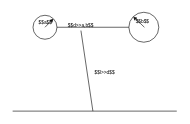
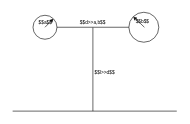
  <mxCell id="0" />
  <mxCell id="1" parent="0" />
  <mxCell id="2" value="" style="ellipse;whiteSpace=wrap;html=1;aspect=fixed;fillColor=none;" parent="1" vertex="1"><mxGeometry x="54" y="25" width="40" height="40" as="geometry" /></mxCell>
  <mxCell id="3" value="" style="ellipse;whiteSpace=wrap;html=1;aspect=fixed;fillColor=none;" parent="1" vertex="1"><mxGeometry x="214" y="20" width="50" height="50" as="geometry" /></mxCell>
  <mxCell id="4" value="" style="endArrow=classic;html=1;rounded=0;entryX=1;entryY=0;entryDx=0;entryDy=0;endSize=4;startSize=4;" parent="1" target="2" edge="1"><mxGeometry width="50" height="50" relative="1" as="geometry"><mxPoint x="74" y="45" as="sourcePoint" /><mxPoint x="94" y="35" as="targetPoint" /></mxGeometry></mxCell>
  <mxCell id="5" value="$$a$$" style="text;html=1;strokeColor=none;fillColor=none;align=center;verticalAlign=middle;whiteSpace=wrap;rounded=0;fontSize=8;" parent="1" vertex="1"><mxGeometry x="70" y="32" width="10" height="10" as="geometry" /></mxCell>
  <mxCell id="6" value="" style="endArrow=none;html=1;rounded=0;fontSize=8;startSize=4;endSize=4;exitX=1;exitY=0.5;exitDx=0;exitDy=0;entryX=0;entryY=0.5;entryDx=0;entryDy=0;" parent="1" source="2" target="3" edge="1"><mxGeometry width="50" height="50" relative="1" as="geometry"><mxPoint x="114" y="75" as="sourcePoint" /><mxPoint x="164" y="25" as="targetPoint" /></mxGeometry></mxCell>
- <mxCell id="7" value="$$d&amp;gt;&amp;gt;a,b$$" style="text;html=1;strokeColor=none;fillColor=none;align=center;verticalAlign=middle;whiteSpace=wrap;rounded=0;fontSize=8;" parent="1" vertex="1"><mxGeometry x="114" y="33.5" width="40" height="17" as="geometry" /></mxCell>
+ <mxCell id="7" value="$$d&amp;gt;&amp;gt;a,b$$" style="text;html=1;strokeColor=none;fillColor=none;align=center;verticalAlign=middle;whiteSpace=wrap;rounded=0;fontSize=8;" parent="1" vertex="1"><mxGeometry x="134" y="28.5" width="40" height="17" as="geometry" /></mxCell>
  <mxCell id="8" value="" style="endArrow=classic;html=1;rounded=0;fontSize=8;startSize=4;endSize=4;exitX=1;exitY=0.5;exitDx=0;exitDy=0;entryX=0;entryY=0;entryDx=0;entryDy=0;" parent="1" target="3" edge="1"><mxGeometry width="50" height="50" relative="1" as="geometry"><mxPoint x="240" y="45" as="sourcePoint" /><mxPoint x="240" y="125" as="targetPoint" /></mxGeometry></mxCell>
  <mxCell id="9" value="$$b$$" style="text;html=1;strokeColor=none;fillColor=none;align=center;verticalAlign=middle;whiteSpace=wrap;rounded=0;fontSize=8;" parent="1" vertex="1"><mxGeometry x="232" y="30" width="10" height="10" as="geometry" /></mxCell>
  <mxCell id="10" value="" style="endArrow=none;html=1;rounded=0;" edge="1" parent="1"><mxGeometry width="50" height="50" relative="1" as="geometry"><mxPoint x="20" y="185" as="sourcePoint" /><mxPoint x="294" y="185" as="targetPoint" /></mxGeometry></mxCell>
  <mxCell id="11" value="" style="endArrow=none;html=1;rounded=0;entryX=0.5;entryY=1;entryDx=0;entryDy=0;" edge="1" parent="1" target="7"><mxGeometry width="50" height="50" relative="1" as="geometry"><mxPoint x="154" y="185" as="sourcePoint" /><mxPoint x="184" y="85" as="targetPoint" /></mxGeometry></mxCell>
  <mxCell id="12" value="$$l&amp;gt;&amp;gt;d$$" style="text;html=1;strokeColor=none;fillColor=none;align=center;verticalAlign=middle;whiteSpace=wrap;rounded=0;rotation=0;fontSize=8;" vertex="1" parent="1"><mxGeometry x="144" y="105" width="60" height="30" as="geometry" /></mxCell>
